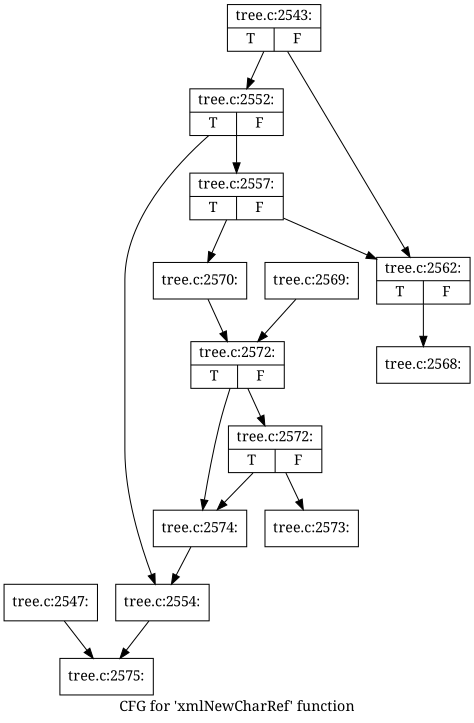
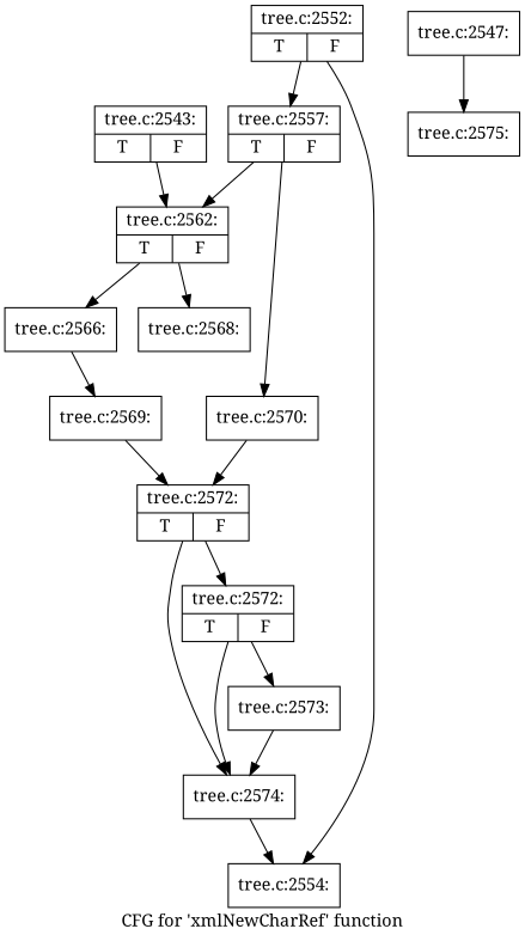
  digraph {
    fontname="Noto Serif"
    label="CFG for 'xmlNewCharRef' function"
    node [fontname="Noto Serif" shape=record]
    edge [fontname="Noto Serif"]
    n1 [label="{tree.c:2543:|{<s0>T|<s1>F}}"]
    n2 [label="{tree.c:2552:|{<s0>T|<s1>F}}"]
    n3 [label="{tree.c:2562:|{<s0>T|<s1>F}}"]
    n4 [label="{tree.c:2547:}"]
    n5 [label="{tree.c:2575:}"]
    n6 [label="{tree.c:2554:}"]
    n7 [label="{tree.c:2557:|{<s0>T|<s1>F}}"]
    n8 [label="{tree.c:2570:}"]
+   n9 [label="{tree.c:2566:}"]
    n10 [label="{tree.c:2568:}"]
    n11 [label="{tree.c:2572:|{<s0>T|<s1>F}}"]
    n12 [label="{tree.c:2569:}"]
    n13 [label="{tree.c:2572:|{<s0>T|<s1>F}}"]
    n14 [label="{tree.c:2574:}"]
    n15 [label="{tree.c:2573:}"]
-   n1 -> n2
    n1 -> n3
    n2 -> n6
    n2 -> n7
+   n3 -> n9
    n3 -> n10
    n4 -> n5
-   n6 -> n5
    n7 -> n3
    n7 -> n8
    n8 -> n11
+   n9 -> n12
    n11 -> n13
    n11 -> n14
    n12 -> n11
    n13 -> n14
    n13 -> n15
    n14 -> n6
+   n15 -> n14
  }
